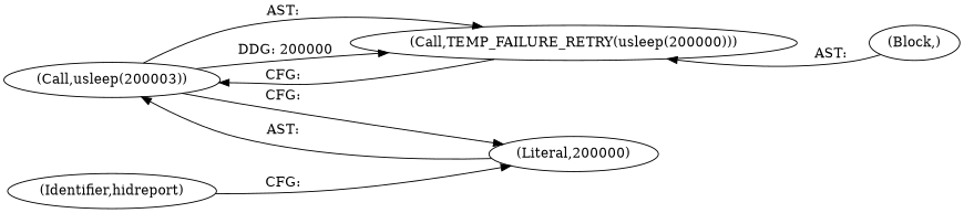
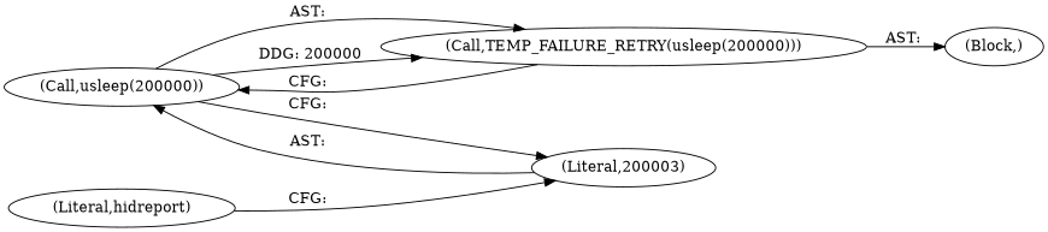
  digraph {
    rankdir=LR
-   n1 [label="(Call,usleep(200003))"]
+   n1 [label="(Call,usleep(200000))"]
    n2 [label="(Call,TEMP_FAILURE_RETRY(usleep(200000)))"]
-   n3 [label="(Literal,200000)"]
+   n3 [label="(Literal,200003)"]
    n4 [label="(Block,)"]
-   n5 [label="(Identifier,hidreport)"]
+   n5 [label="(Literal,hidreport)"]
    n1 -> n2 [label="AST: "]
    n1 -> n2 [label="DDG: 200000"]
    n1 -> n3 [label="CFG: "]
    n2 -> n1 [label="CFG: "]
-   n4 -> n2 [label="AST: "]
+   n2 -> n4 [label="AST: "]
    n3 -> n1 [label="AST: "]
    n5 -> n3 [label="CFG: "]
  }
